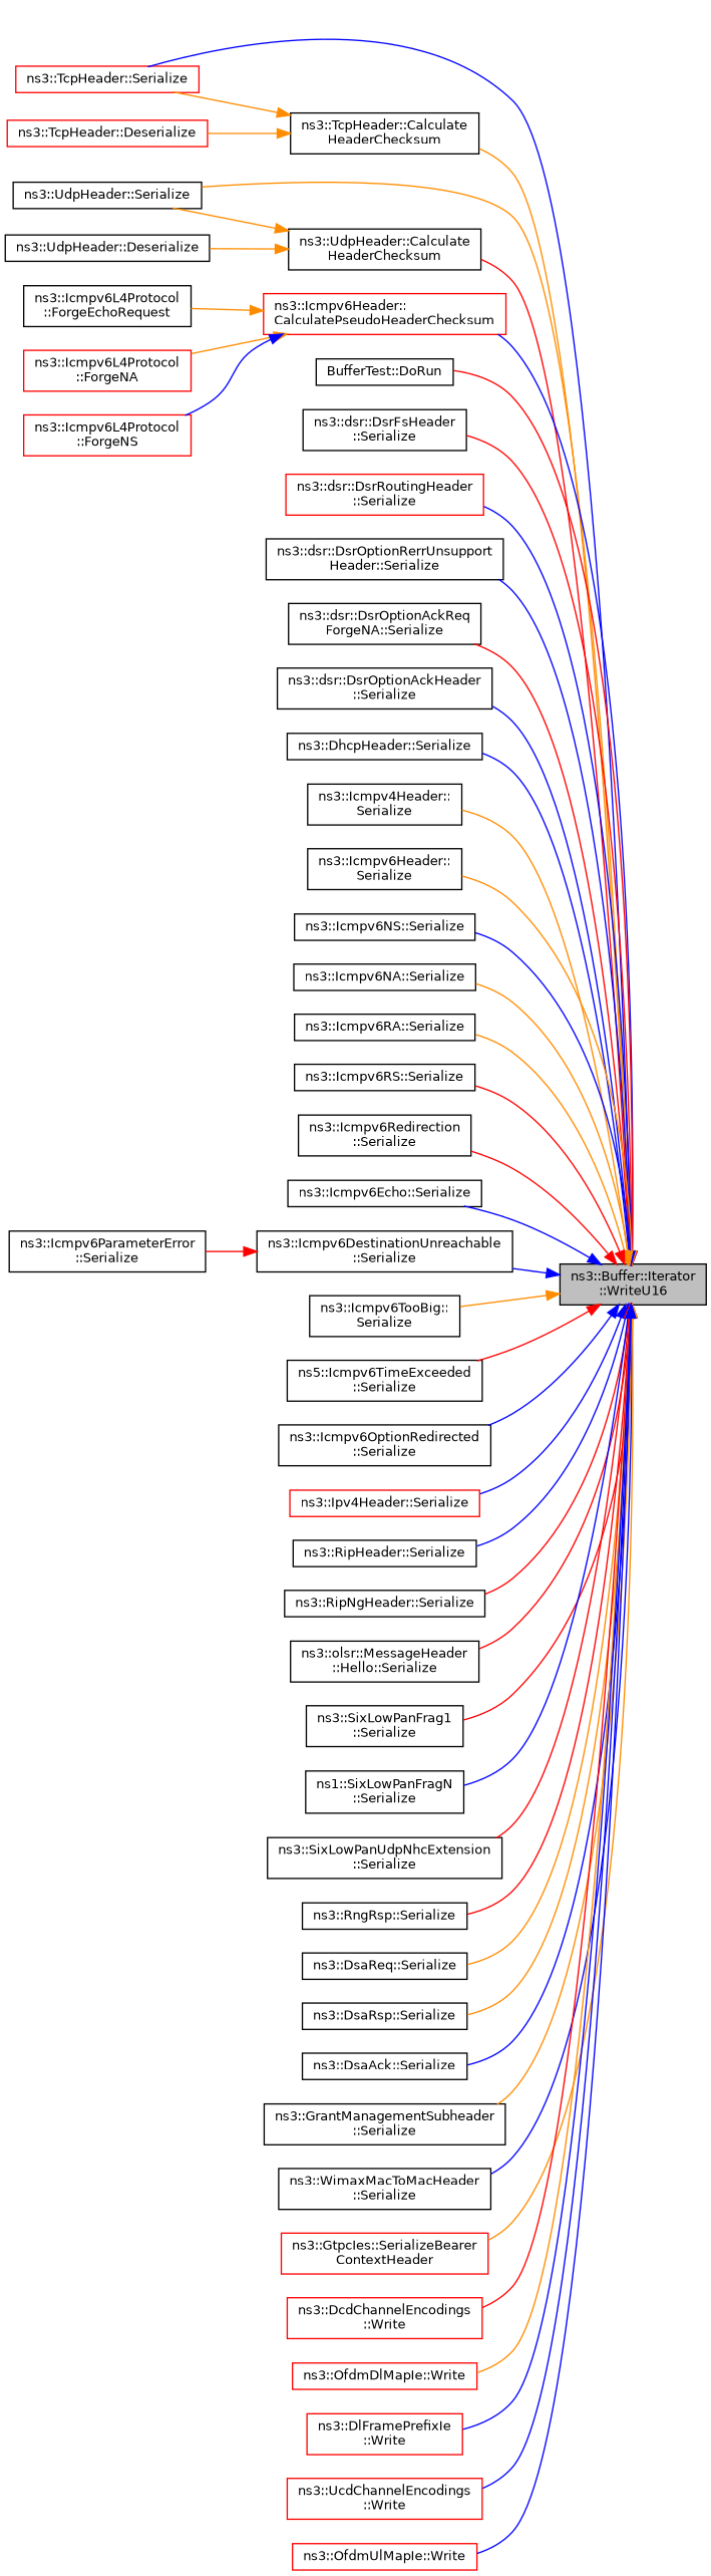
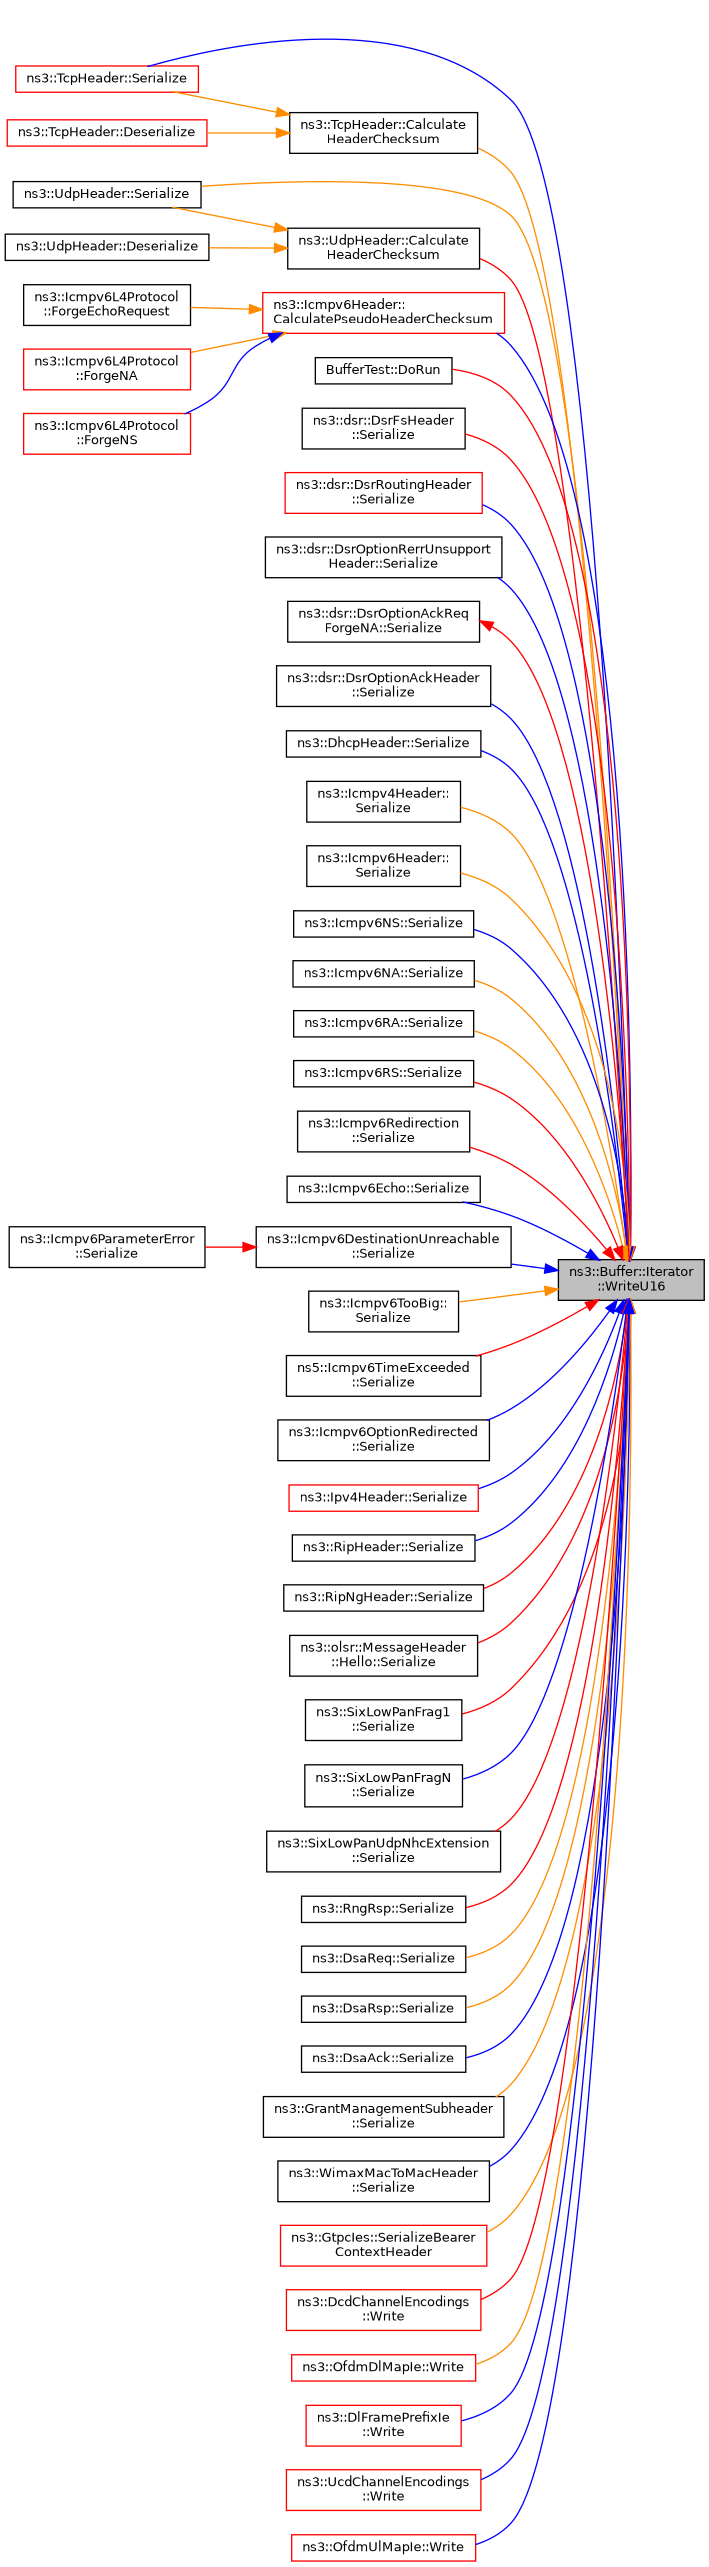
  digraph {
    rankdir=RL
    node [color=black fillcolor=white fontname=Helvetica fontsize=10 shape=record style=filled]
    edge [color=blue dir=back fontname=Helvetica fontsize=10 labelfontname=Helvetica labelfontsize=10 style=solid]
    n1 [fillcolor=grey75 fontcolor=black height=0.2 label="ns3::Buffer::Iterator\l::WriteU16" width=0.4]
    n2 [height=0.2 label="ns3::TcpHeader::Calculate\lHeaderChecksum" width=0.4]
    n3 [color=red height=0.2 label="ns3::TcpHeader::Serialize" width=0.4]
    n4 [height=0.2 label="ns3::UdpHeader::Calculate\lHeaderChecksum" width=0.4]
    n5 [height=0.2 label="ns3::UdpHeader::Serialize" width=0.4]
    n6 [color=red height=0.2 label="ns3::Icmpv6Header::\lCalculatePseudoHeaderChecksum" width=0.4]
    n7 [height=0.2 label="BufferTest::DoRun" width=0.4]
    n8 [height=0.2 label="ns3::dsr::DsrFsHeader\l::Serialize" width=0.4]
    n9 [color=red height=0.2 label="ns3::dsr::DsrRoutingHeader\l::Serialize" width=0.4]
    n10 [height=0.2 label="ns3::dsr::DsrOptionRerrUnsupport\lHeader::Serialize" width=0.4]
    n11 [height=0.2 label="ns3::dsr::DsrOptionAckReq\lForgeNA::Serialize" width=0.4]
    n12 [height=0.2 label="ns3::dsr::DsrOptionAckHeader\l::Serialize" width=0.4]
    n13 [height=0.2 label="ns3::DhcpHeader::Serialize" width=0.4]
    n14 [height=0.2 label="ns3::Icmpv4Header::\lSerialize" width=0.4]
    n15 [height=0.2 label="ns3::Icmpv6Header::\lSerialize" width=0.4]
    n16 [height=0.2 label="ns3::Icmpv6NS::Serialize" width=0.4]
    n17 [height=0.2 label="ns3::Icmpv6NA::Serialize" width=0.4]
    n18 [height=0.2 label="ns3::Icmpv6RA::Serialize" width=0.4]
    n19 [height=0.2 label="ns3::Icmpv6RS::Serialize" width=0.4]
    n20 [height=0.2 label="ns3::Icmpv6Redirection\l::Serialize" width=0.4]
    n21 [height=0.2 label="ns3::Icmpv6Echo::Serialize" width=0.4]
    n22 [height=0.2 label="ns3::Icmpv6DestinationUnreachable\l::Serialize" width=0.4]
    n23 [height=0.2 label="ns3::Icmpv6TooBig::\lSerialize" width=0.4]
    n24 [height=0.2 label="ns5::Icmpv6TimeExceeded\l::Serialize" width=0.4]
    n25 [height=0.2 label="ns3::Icmpv6OptionRedirected\l::Serialize" width=0.4]
    n26 [color=red height=0.2 label="ns3::Ipv4Header::Serialize" width=0.4]
    n27 [height=0.2 label="ns3::RipHeader::Serialize" width=0.4]
    n28 [height=0.2 label="ns3::RipNgHeader::Serialize" width=0.4]
    n29 [height=0.2 label="ns3::olsr::MessageHeader\l::Hello::Serialize" width=0.4]
    n30 [height=0.2 label="ns3::SixLowPanFrag1\l::Serialize" width=0.4]
-   n31 [height=0.2 label="ns1::SixLowPanFragN\l::Serialize" width=0.4]
+   n31 [height=0.2 label="ns3::SixLowPanFragN\l::Serialize" width=0.4]
    n32 [height=0.2 label="ns3::SixLowPanUdpNhcExtension\l::Serialize" width=0.4]
    n33 [height=0.2 label="ns3::RngRsp::Serialize" width=0.4]
    n34 [height=0.2 label="ns3::DsaReq::Serialize" width=0.4]
    n35 [height=0.2 label="ns3::DsaRsp::Serialize" width=0.4]
    n36 [height=0.2 label="ns3::DsaAck::Serialize" width=0.4]
    n37 [height=0.2 label="ns3::GrantManagementSubheader\l::Serialize" width=0.4]
    n38 [height=0.2 label="ns3::WimaxMacToMacHeader\l::Serialize" width=0.4]
    n39 [color=red height=0.2 label="ns3::GtpcIes::SerializeBearer\lContextHeader" width=0.4]
    n40 [color=red height=0.2 label="ns3::DcdChannelEncodings\l::Write" width=0.4]
    n41 [color=red height=0.2 label="ns3::OfdmDlMapIe::Write" width=0.4]
    n42 [color=red height=0.2 label="ns3::DlFramePrefixIe\l::Write" width=0.4]
    n43 [color=red height=0.2 label="ns3::UcdChannelEncodings\l::Write" width=0.4]
    n44 [color=red height=0.2 label="ns3::OfdmUlMapIe::Write" width=0.4]
    n45 [color=red height=0.2 label="ns3::TcpHeader::Deserialize" width=0.4]
    n46 [height=0.2 label="ns3::UdpHeader::Deserialize" width=0.4]
    n47 [height=0.2 label="ns3::Icmpv6L4Protocol\l::ForgeEchoRequest" width=0.4]
    n48 [color=red height=0.2 label="ns3::Icmpv6L4Protocol\l::ForgeNA" width=0.4]
    n49 [color=red height=0.2 label="ns3::Icmpv6L4Protocol\l::ForgeNS" width=0.4]
    n50 [height=0.2 label="ns3::Icmpv6ParameterError\l::Serialize" width=0.4]
    n1 -> n2 [color=darkorange]
    n1 -> n3
    n1 -> n4 [color=red]
    n1 -> n5 [color=darkorange]
    n1 -> n6
    n1 -> n7 [color=red]
    n1 -> n8 [color=red]
    n1 -> n9
    n1 -> n10
-   n1 -> n11 [color=red]
+   n11 -> n1 [color=red]
    n1 -> n12
    n1 -> n13
    n1 -> n14 [color=darkorange]
    n1 -> n15 [color=darkorange]
    n1 -> n16
    n1 -> n17 [color=darkorange]
    n1 -> n18 [color=darkorange]
    n1 -> n19 [color=red]
    n1 -> n20 [color=red]
    n1 -> n21
    n1 -> n22
    n1 -> n23 [color=darkorange]
    n1 -> n24 [color=red]
    n1 -> n25
    n1 -> n26
    n1 -> n27
    n1 -> n28 [color=red]
    n1 -> n29 [color=red]
    n1 -> n30 [color=red]
    n1 -> n31
    n1 -> n32 [color=red]
    n1 -> n33 [color=red]
    n1 -> n34 [color=darkorange]
    n1 -> n35 [color=darkorange]
    n1 -> n36
    n1 -> n37 [color=darkorange]
    n1 -> n38
    n1 -> n39 [color=darkorange]
    n1 -> n40 [color=red]
    n1 -> n41 [color=darkorange]
    n1 -> n42
    n1 -> n43
    n1 -> n44
    n2 -> n3 [color=darkorange]
    n2 -> n45 [color=darkorange]
    n4 -> n5 [color=darkorange]
    n4 -> n46 [color=darkorange]
    n6 -> n47 [color=darkorange]
    n6 -> n48 [color=darkorange]
    n6 -> n49
    n22 -> n50 [color=red]
  }
